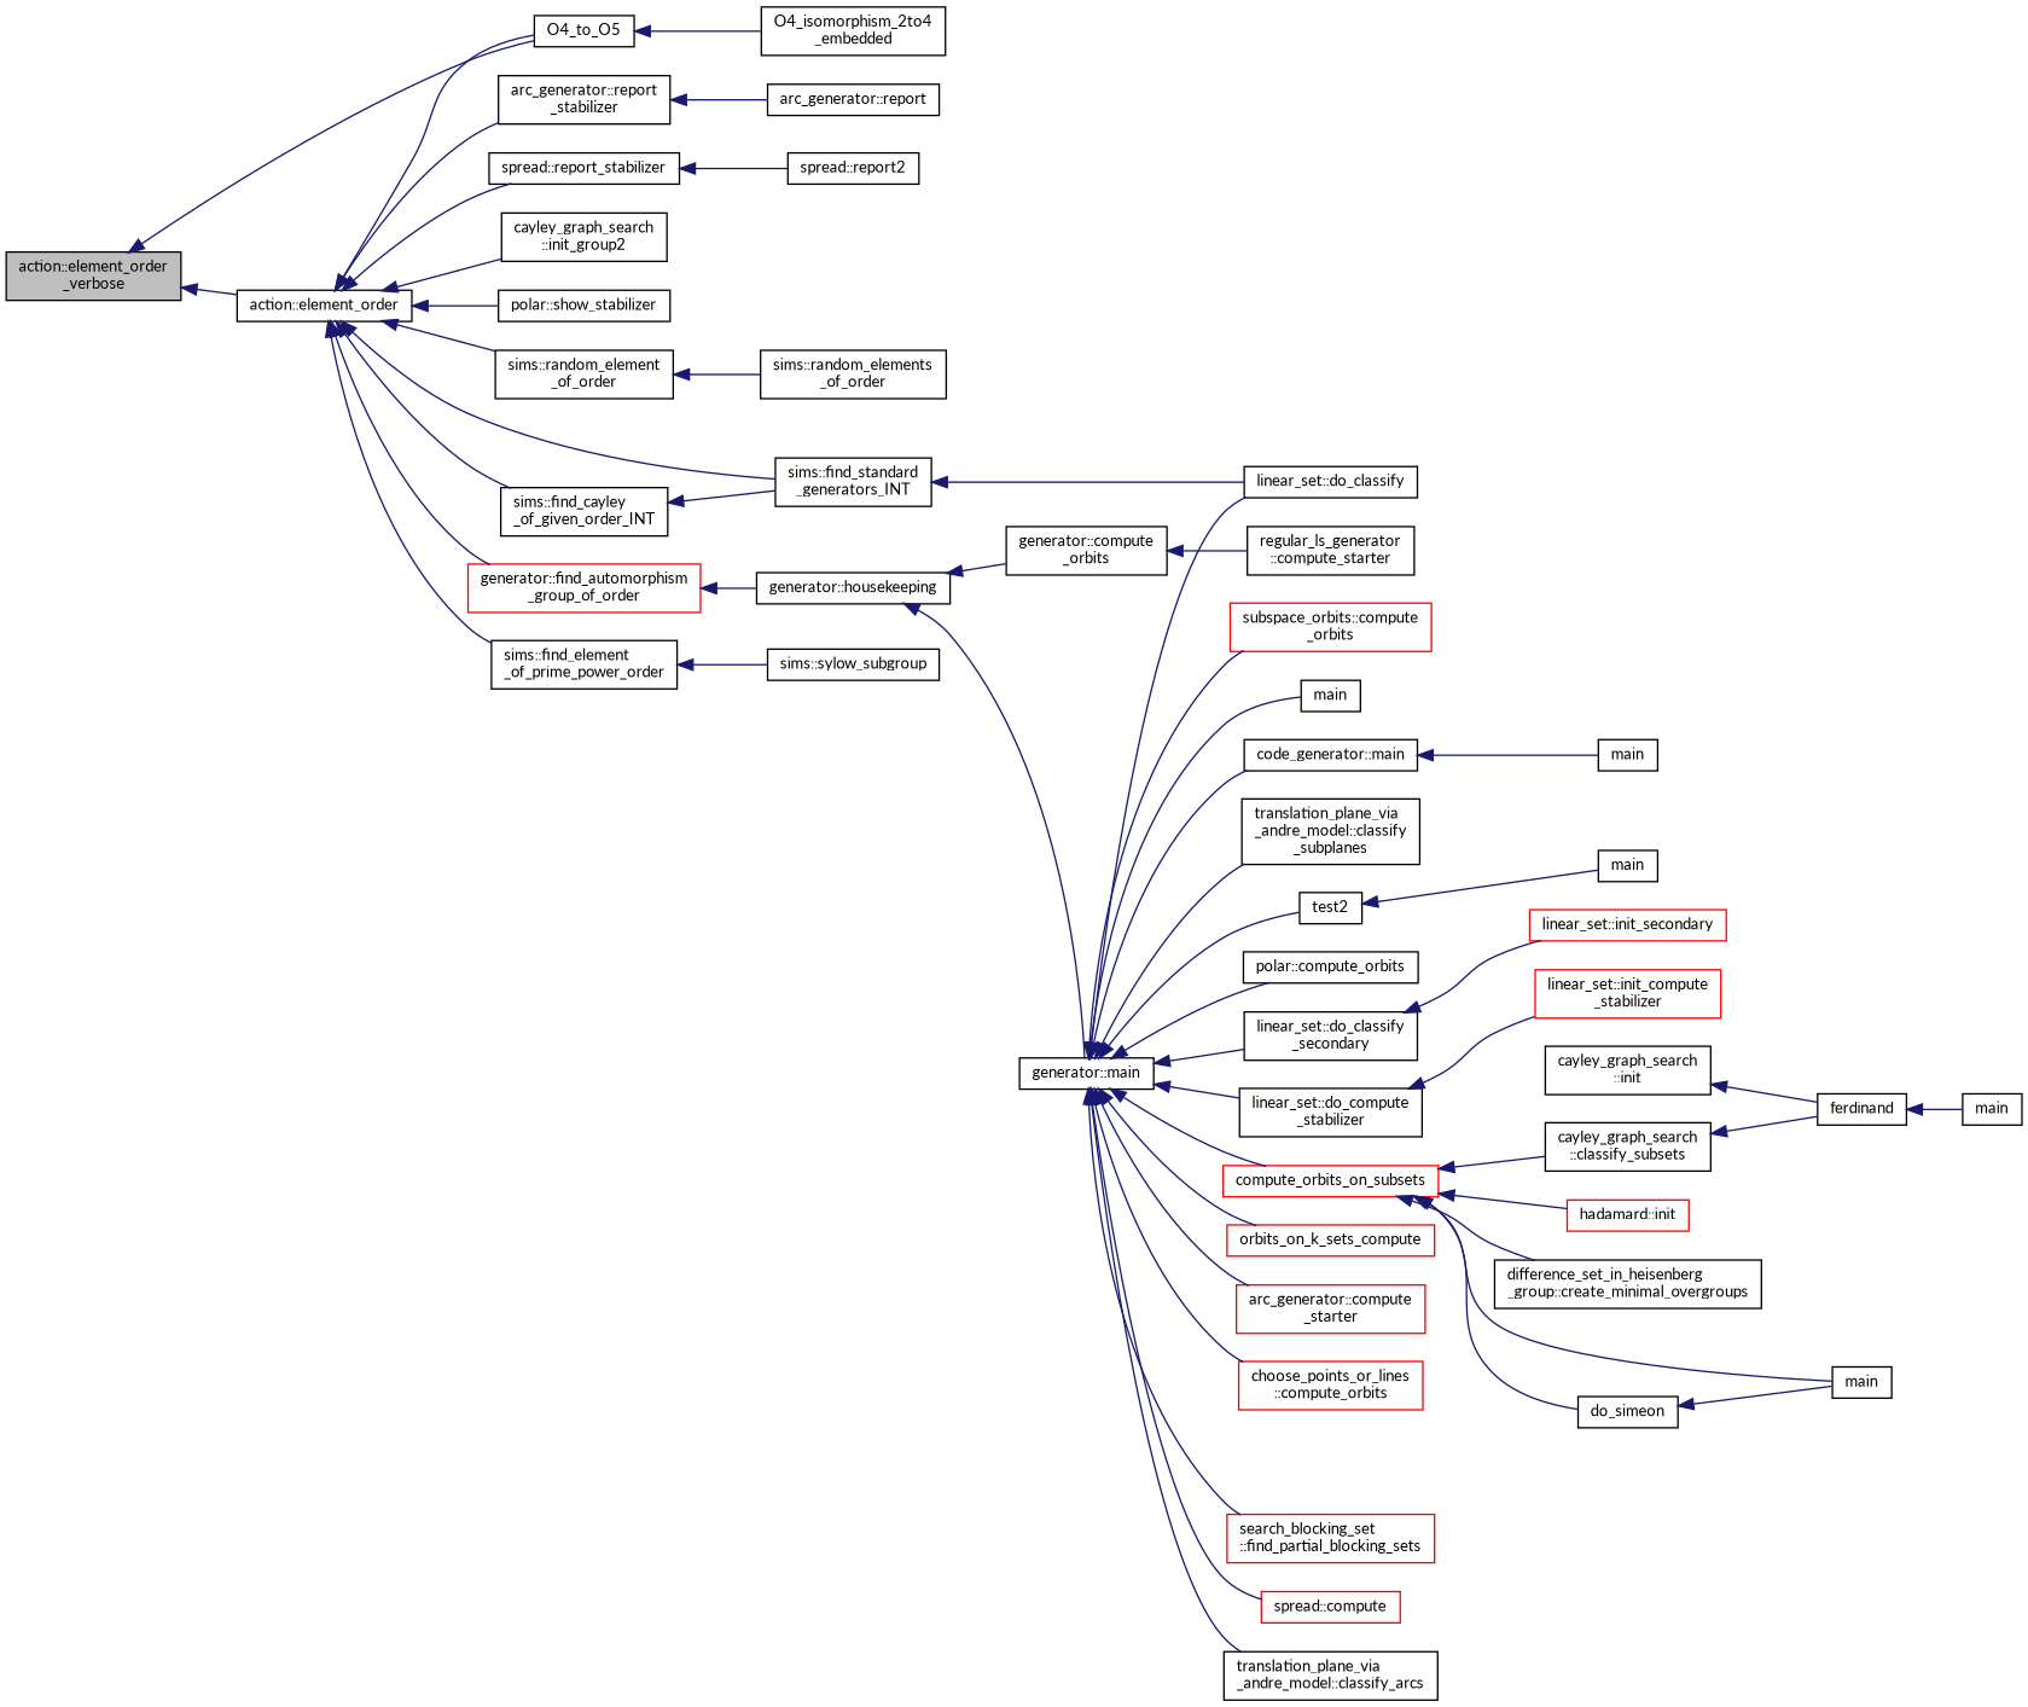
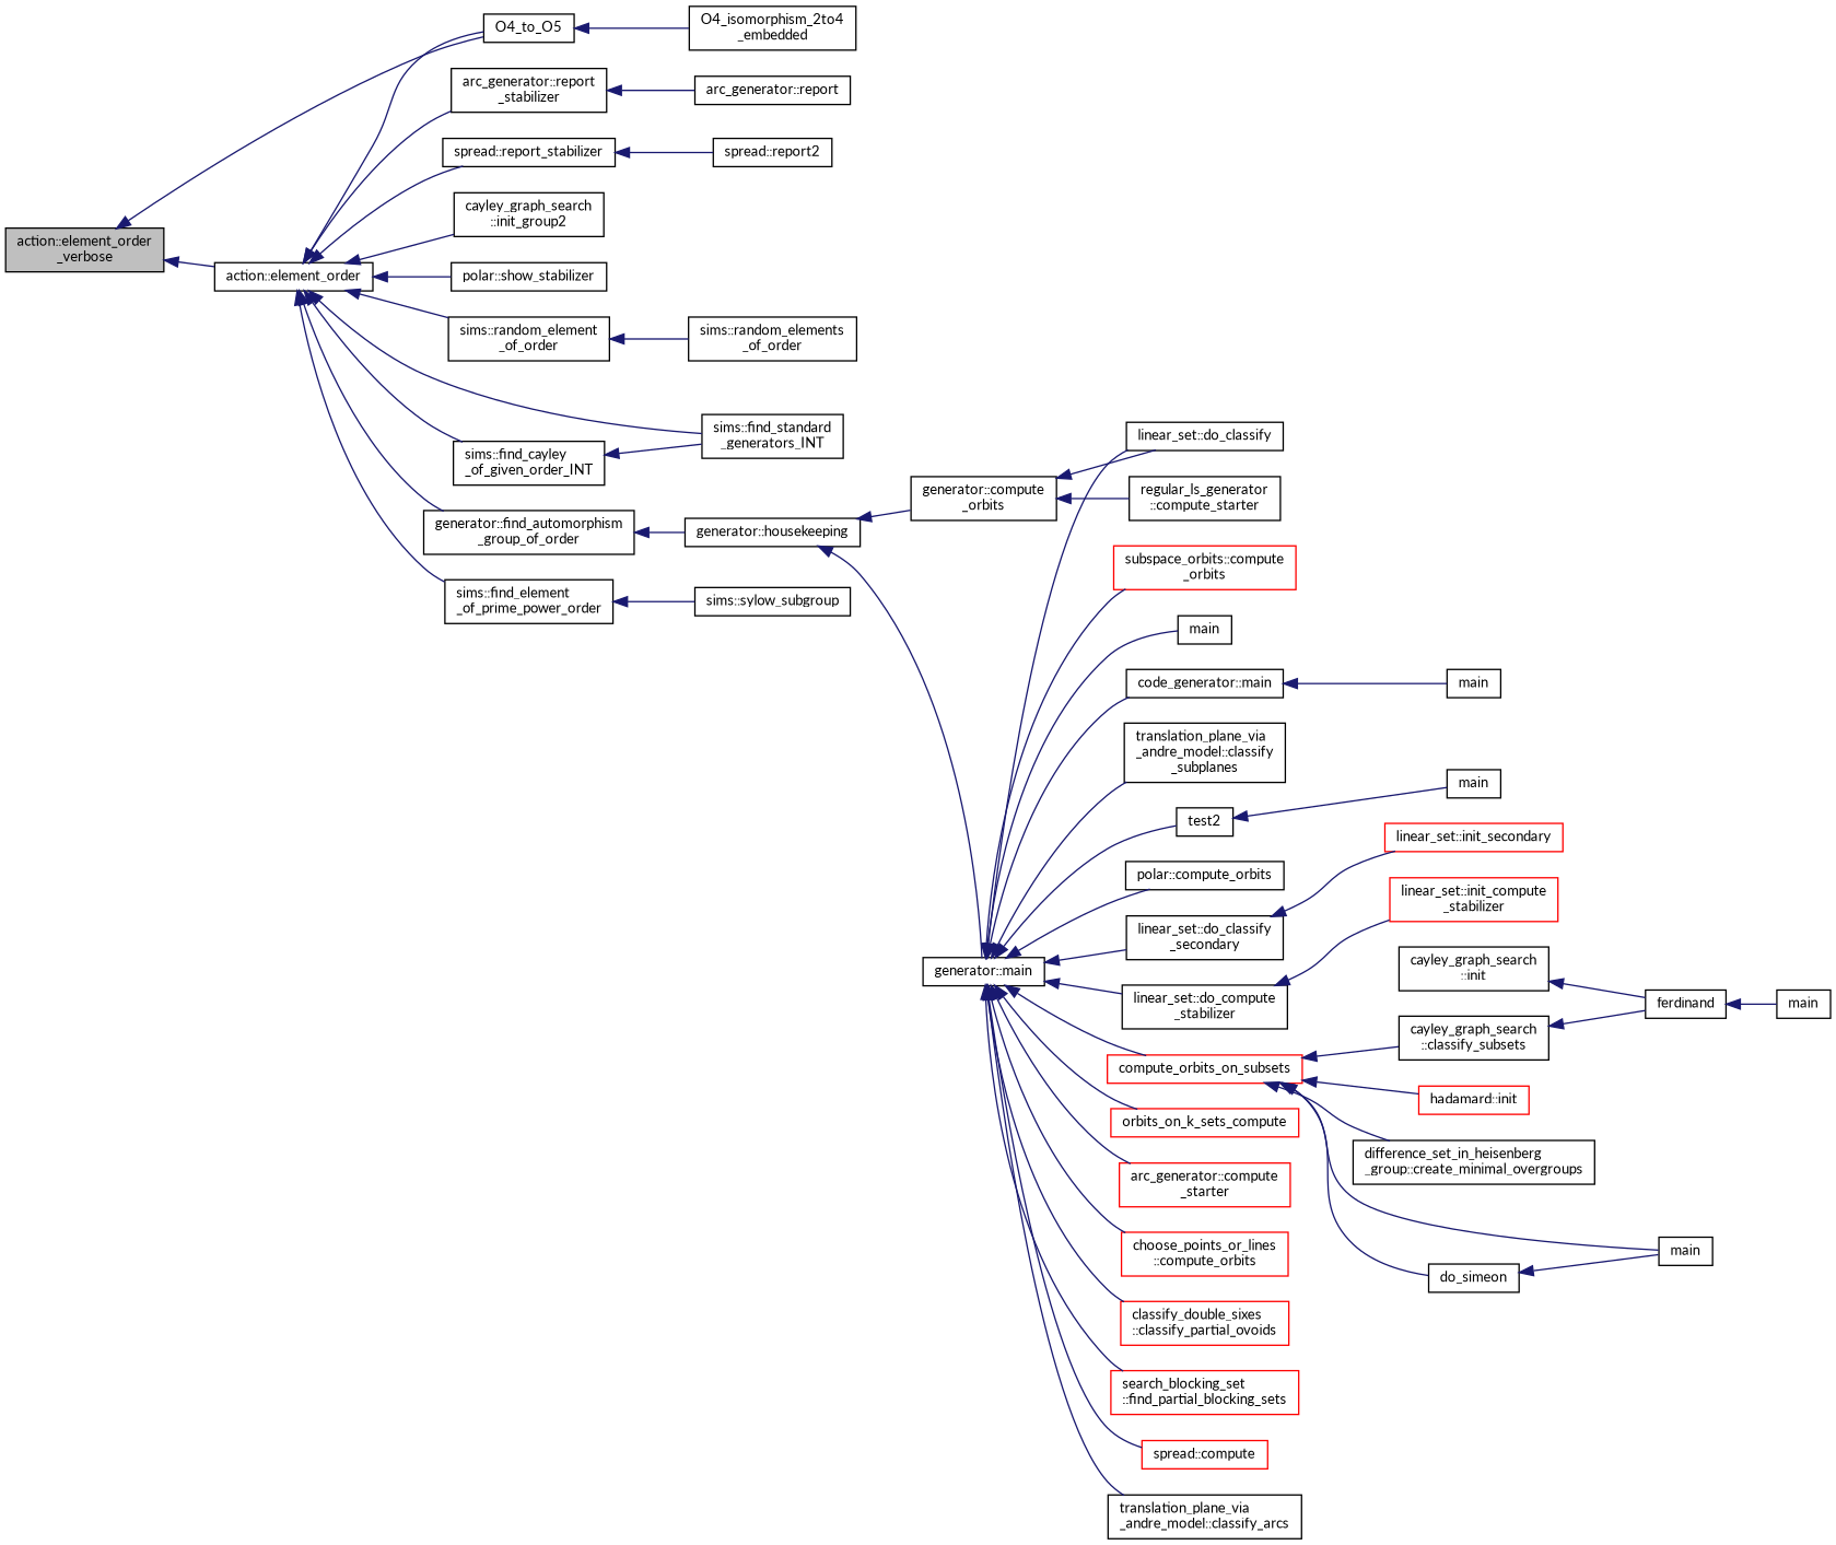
  digraph {
    fontname=Lato
    rankdir=LR
    node [color=black fillcolor=white fontname=Lato fontsize=10 shape=record style=filled]
    edge [color=midnightblue dir=back fontname=Lato fontsize=10 labelfontname=Helvetica labelfontsize=10 style=solid]
    n1 [fillcolor=grey75 fontcolor=black height=0.2 label="action::element_order\l_verbose" width=0.4]
    n2 [height=0.2 label="action::element_order" width=0.4]
    n3 [height=0.2 label=O4_to_O5 width=0.4]
    n4 [height=0.2 label="cayley_graph_search\l::init_group2" width=0.4]
    n5 [height=0.2 label="polar::show_stabilizer" width=0.4]
    n6 [height=0.2 label="sims::random_element\l_of_order" width=0.4]
    n7 [height=0.2 label="sims::find_standard\l_generators_INT" width=0.4]
    n8 [height=0.2 label="sims::find_cayley\l_of_given_order_INT" width=0.4]
    n9 [height=0.2 label="sims::find_element\l_of_prime_power_order" width=0.4]
-   n10 [color=red height=0.2 label="generator::find_automorphism\l_group_of_order" width=0.4]
+   n10 [height=0.2 label="generator::find_automorphism\l_group_of_order" width=0.4]
    n11 [height=0.2 label="arc_generator::report\l_stabilizer" width=0.4]
    n12 [height=0.2 label="spread::report_stabilizer" width=0.4]
    n13 [height=0.2 label="O4_isomorphism_2to4\l_embedded" width=0.4]
    n14 [height=0.2 label="sims::random_elements\l_of_order" width=0.4]
    n15 [height=0.2 label="sims::sylow_subgroup" width=0.4]
    n16 [height=0.2 label="generator::housekeeping" width=0.4]
    n17 [height=0.2 label="arc_generator::report" width=0.4]
    n18 [height=0.2 label="spread::report2" width=0.4]
    n19 [height=0.2 label="cayley_graph_search\l::init" width=0.4]
    n20 [height=0.2 label=ferdinand width=0.4]
    n21 [height=0.2 label=main width=0.4]
    n22 [height=0.2 label="generator::compute\l_orbits" width=0.4]
    n23 [height=0.2 label="generator::main" width=0.4]
    n24 [height=0.2 label="regular_ls_generator\l::compute_starter" width=0.4]
    n25 [height=0.2 label="linear_set::do_classify" width=0.4]
    n26 [height=0.2 label=main width=0.4]
    n27 [height=0.2 label="code_generator::main" width=0.4]
    n28 [height=0.2 label=test2 width=0.4]
    n29 [height=0.2 label="polar::compute_orbits" width=0.4]
    n30 [height=0.2 label="linear_set::do_classify\l_secondary" width=0.4]
    n31 [height=0.2 label="linear_set::do_compute\l_stabilizer" width=0.4]
    n32 [color=red height=0.2 label=compute_orbits_on_subsets width=0.4]
    n33 [color=red height=0.2 label=orbits_on_k_sets_compute width=0.4]
    n34 [color=red height=0.2 label="arc_generator::compute\l_starter" width=0.4]
    n35 [color=red height=0.2 label="choose_points_or_lines\l::compute_orbits" width=0.4]
+   n36 [color=red height=0.2 label="classify_double_sixes\l::classify_partial_ovoids" width=0.4]
    n37 [color=red height=0.2 label="search_blocking_set\l::find_partial_blocking_sets" width=0.4]
    n38 [color=red height=0.2 label="spread::compute" width=0.4]
    n39 [height=0.2 label="translation_plane_via\l_andre_model::classify_arcs" width=0.4]
    n40 [height=0.2 label="translation_plane_via\l_andre_model::classify\l_subplanes" width=0.4]
    n41 [color=red height=0.2 label="subspace_orbits::compute\l_orbits" width=0.4]
    n42 [height=0.2 label=main width=0.4]
    n43 [height=0.2 label=main width=0.4]
    n44 [color=red height=0.2 label="linear_set::init_secondary" width=0.4]
    n45 [color=red height=0.2 label="linear_set::init_compute\l_stabilizer" width=0.4]
    n46 [height=0.2 label="cayley_graph_search\l::classify_subsets" width=0.4]
    n47 [color=red height=0.2 label="hadamard::init" width=0.4]
    n48 [height=0.2 label="difference_set_in_heisenberg\l_group::create_minimal_overgroups" width=0.4]
    n49 [height=0.2 label=main width=0.4]
    n50 [height=0.2 label=do_simeon width=0.4]
    n1 -> n2
    n1 -> n3
    n2 -> n3
    n2 -> n4
    n2 -> n5
    n2 -> n6
    n2 -> n7
    n2 -> n8
    n2 -> n9
    n2 -> n10
    n2 -> n11
    n2 -> n12
    n3 -> n13
    n6 -> n14
    n8 -> n7
    n9 -> n15
    n10 -> n16
    n11 -> n17
    n12 -> n18
    n16 -> n22
    n16 -> n23
    n19 -> n20
    n20 -> n21
    n22 -> n24
-   n7 -> n25
+   n22 -> n25
    n23 -> n25
    n23 -> n26
    n23 -> n27
    n23 -> n28
    n23 -> n29
    n23 -> n30
    n23 -> n31
    n23 -> n32
    n23 -> n33
    n23 -> n34
    n23 -> n35
+   n23 -> n36
    n23 -> n37
    n23 -> n38
    n23 -> n39
    n23 -> n40
    n23 -> n41
    n27 -> n42
    n28 -> n43
    n30 -> n44
    n31 -> n45
    n32 -> n46
    n32 -> n47
    n32 -> n48
    n32 -> n49
    n32 -> n50
    n46 -> n20
    n50 -> n49
  }
